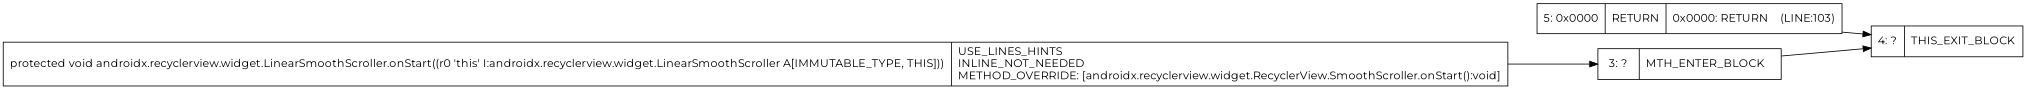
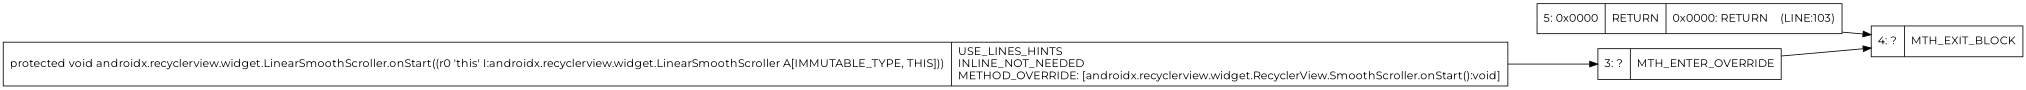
  digraph {
    fontname=Montserrat
    rankdir=LR
    node [fontname=Montserrat shape=record]
    edge [fontname=Montserrat]
-   n1 [label="{3\:\ ?|MTH_ENTER_BLOCK\l}"]
-   n2 [label="{4\:\ ?|THIS_EXIT_BLOCK\l}"]
+   n1 [label="{3\:\ ?|MTH_ENTER_OVERRIDE\l}"]
+   n2 [label="{4\:\ ?|MTH_EXIT_BLOCK\l}"]
    n3 [label="{5\:\ 0x0000|RETURN\l|0x0000: RETURN    (LINE:103)\l}"]
    n4 [label="{protected void androidx.recyclerview.widget.LinearSmoothScroller.onStart((r0 'this' I:androidx.recyclerview.widget.LinearSmoothScroller A[IMMUTABLE_TYPE, THIS]))  | USE_LINES_HINTS\lINLINE_NOT_NEEDED\lMETHOD_OVERRIDE: [androidx.recyclerview.widget.RecyclerView.SmoothScroller.onStart():void]\l}"]
    n1 -> n2
    n3 -> n2
    n4 -> n1
  }
